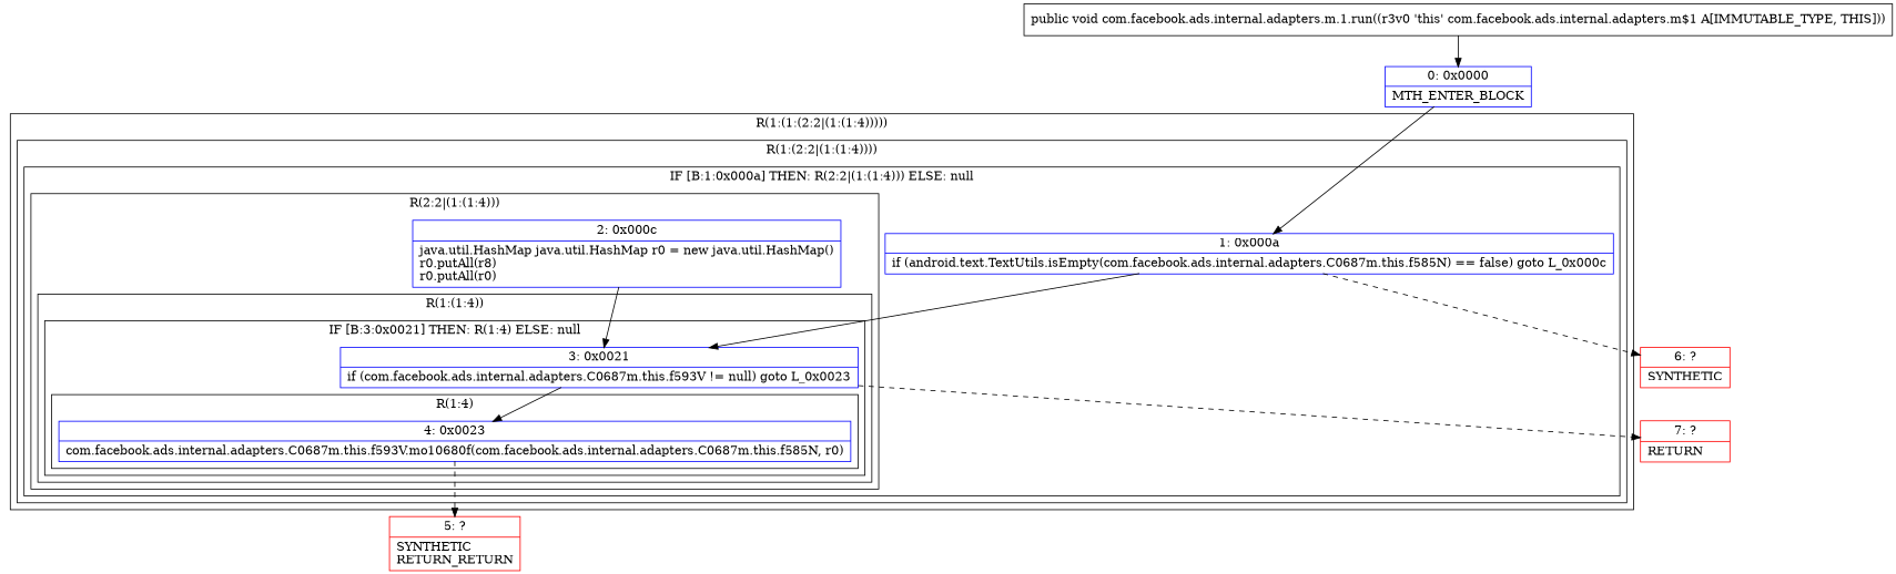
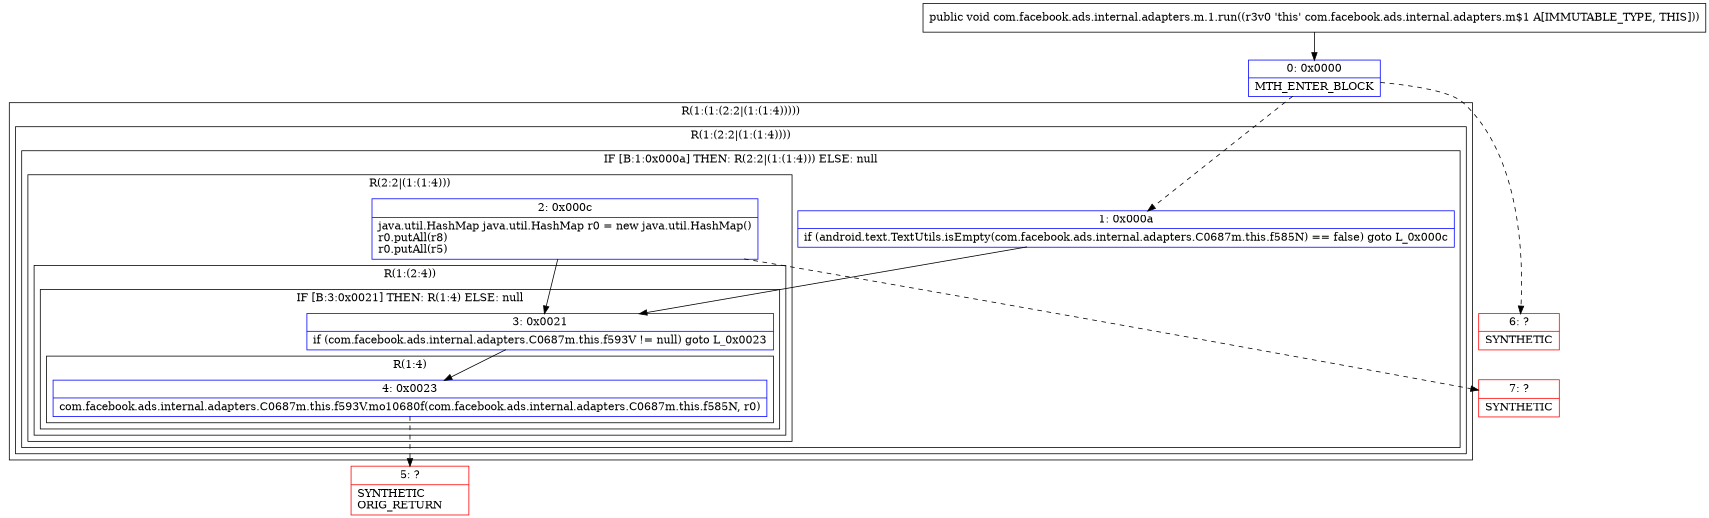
  digraph {
    node [color=blue shape=record]
    n1 [label="{4\:\ 0x0023|com.facebook.ads.internal.adapters.C0687m.this.f593V.mo10680f(com.facebook.ads.internal.adapters.C0687m.this.f585N, r0)\l}"]
    n2 [label="{3\:\ 0x0021|if (com.facebook.ads.internal.adapters.C0687m.this.f593V != null) goto L_0x0023\l}"]
-   n3 [label="{2\:\ 0x000c|java.util.HashMap java.util.HashMap r0 = new java.util.HashMap()\lr0.putAll(r8)\lr0.putAll(r0)\l}"]
+   n3 [label="{2\:\ 0x000c|java.util.HashMap java.util.HashMap r0 = new java.util.HashMap()\lr0.putAll(r8)\lr0.putAll(r5)\l}"]
    n4 [label="{1\:\ 0x000a|if (android.text.TextUtils.isEmpty(com.facebook.ads.internal.adapters.C0687m.this.f585N) == false) goto L_0x000c\l}"]
-   n5 [color=red label="{5\:\ ?|SYNTHETIC\lRETURN_RETURN\l}"]
-   n6 [color=red label="{7\:\ ?|RETURN\l}"]
+   n5 [color=red label="{5\:\ ?|SYNTHETIC\lORIG_RETURN\l}"]
+   n6 [color=red label="{7\:\ ?|SYNTHETIC\l}"]
    n7 [color=red label="{6\:\ ?|SYNTHETIC\l}"]
    n8 [label="{0\:\ 0x0000|MTH_ENTER_BLOCK\l}"]
    n9 [label="{public void com.facebook.ads.internal.adapters.m.1.run((r3v0 'this' com.facebook.ads.internal.adapters.m$1 A[IMMUTABLE_TYPE, THIS])) }" color=""]
    subgraph cluster_1 {
      label="R(1:(1:(2:2|(1:(1:4)))))"
      subgraph cluster_2 {
        label="R(1:(2:2|(1:(1:4))))"
        subgraph cluster_3 {
          label="IF [B:1:0x000a] THEN: R(2:2|(1:(1:4))) ELSE: null"
          n4
          subgraph cluster_4 {
            label="R(2:2|(1:(1:4)))"
            n3
            subgraph cluster_5 {
-             label="R(1:(1:4))"
+             label="R(1:(2:4))"
              subgraph cluster_6 {
                label="IF [B:3:0x0021] THEN: R(1:4) ELSE: null"
                n2
                subgraph cluster_7 {
                  label="R(1:4)"
                  n1
                }
              }
            }
          }
        }
      }
    }
    n1 -> n5 [style=dashed]
    n2 -> n1
-   n2 -> n6 [style=dashed]
+   n3 -> n6 [style=dashed]
    n3 -> n2
    n4 -> n2
-   n4 -> n7 [style=dashed]
-   n8 -> n4
+   n8 -> n7 [style=dashed]
+   n8 -> n4 [style=dashed]
    n9 -> n8
  }
